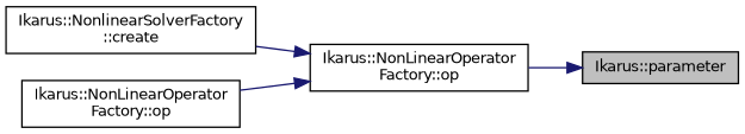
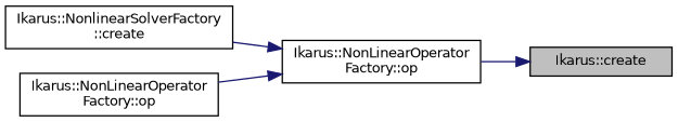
  digraph {
    rankdir=RL
    node [color=black fillcolor=white fontname=Helvetica fontsize=10 shape=record style=filled]
    edge [color=midnightblue dir=back fontname=Helvetica fontsize=10 labelfontname=Helvetica labelfontsize=10 style=solid]
-   n1 [fillcolor=grey75 fontcolor=black height=0.2 label="Ikarus::parameter" width=0.4]
+   n1 [fillcolor=grey75 fontcolor=black height=0.2 label="Ikarus::create" width=0.4]
    n2 [height=0.2 label="Ikarus::NonLinearOperator\lFactory::op" width=0.4]
    n3 [height=0.2 label="Ikarus::NonlinearSolverFactory\l::create" width=0.4]
    n4 [height=0.2 label="Ikarus::NonLinearOperator\lFactory::op" width=0.4]
    n1 -> n2
    n2 -> n3
    n2 -> n4
  }
